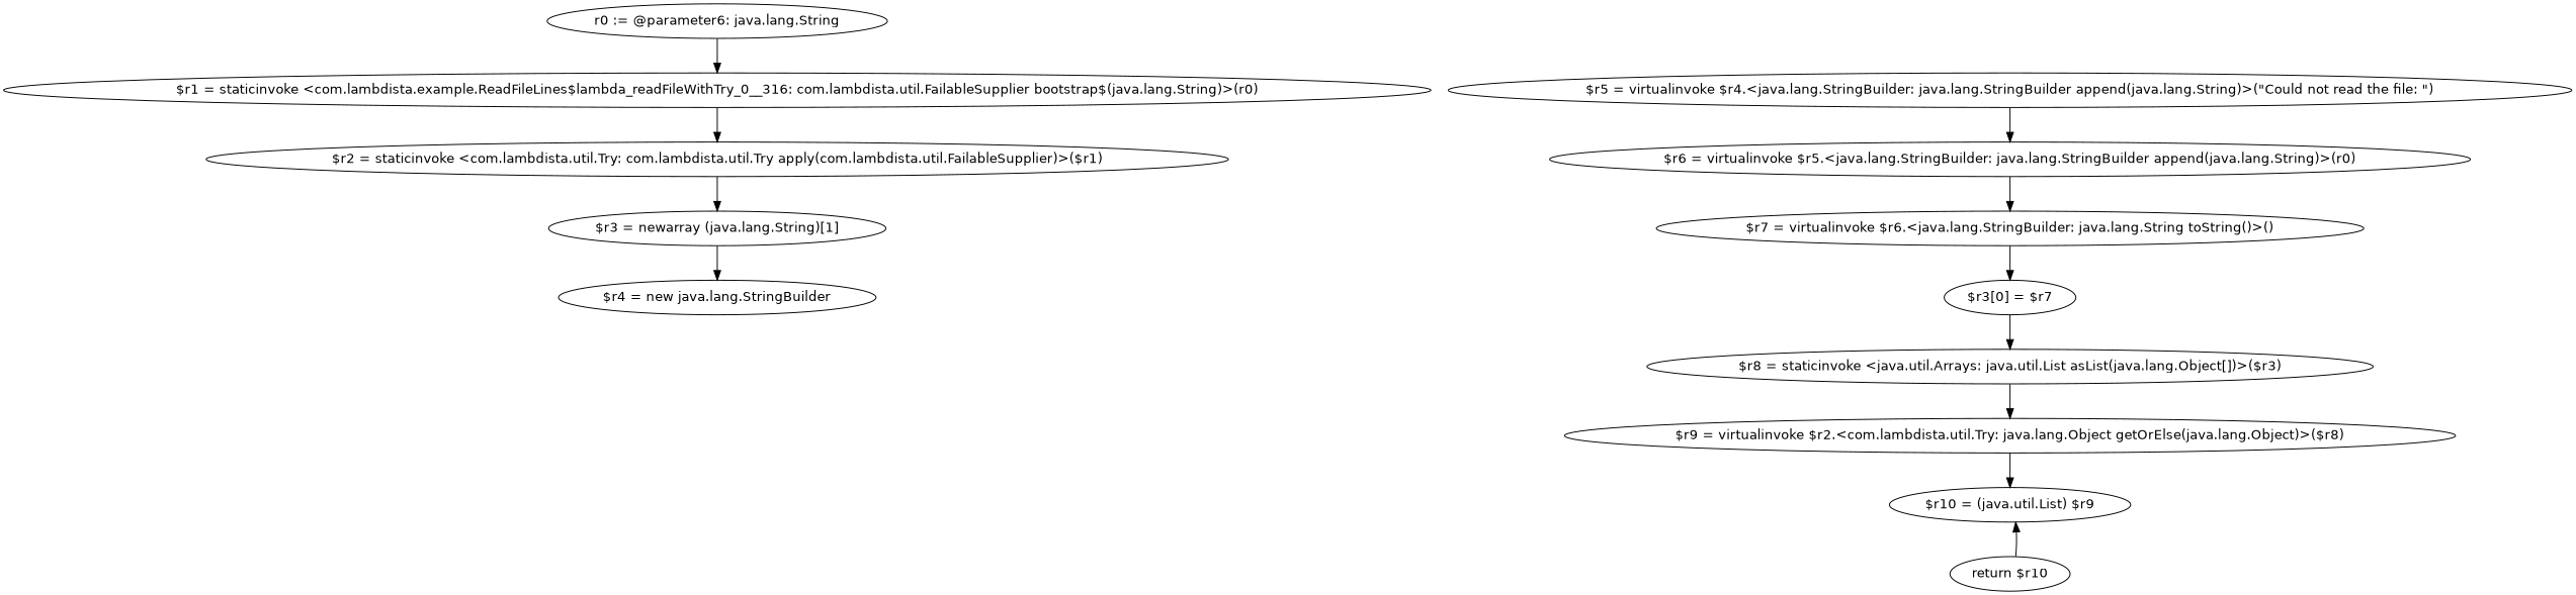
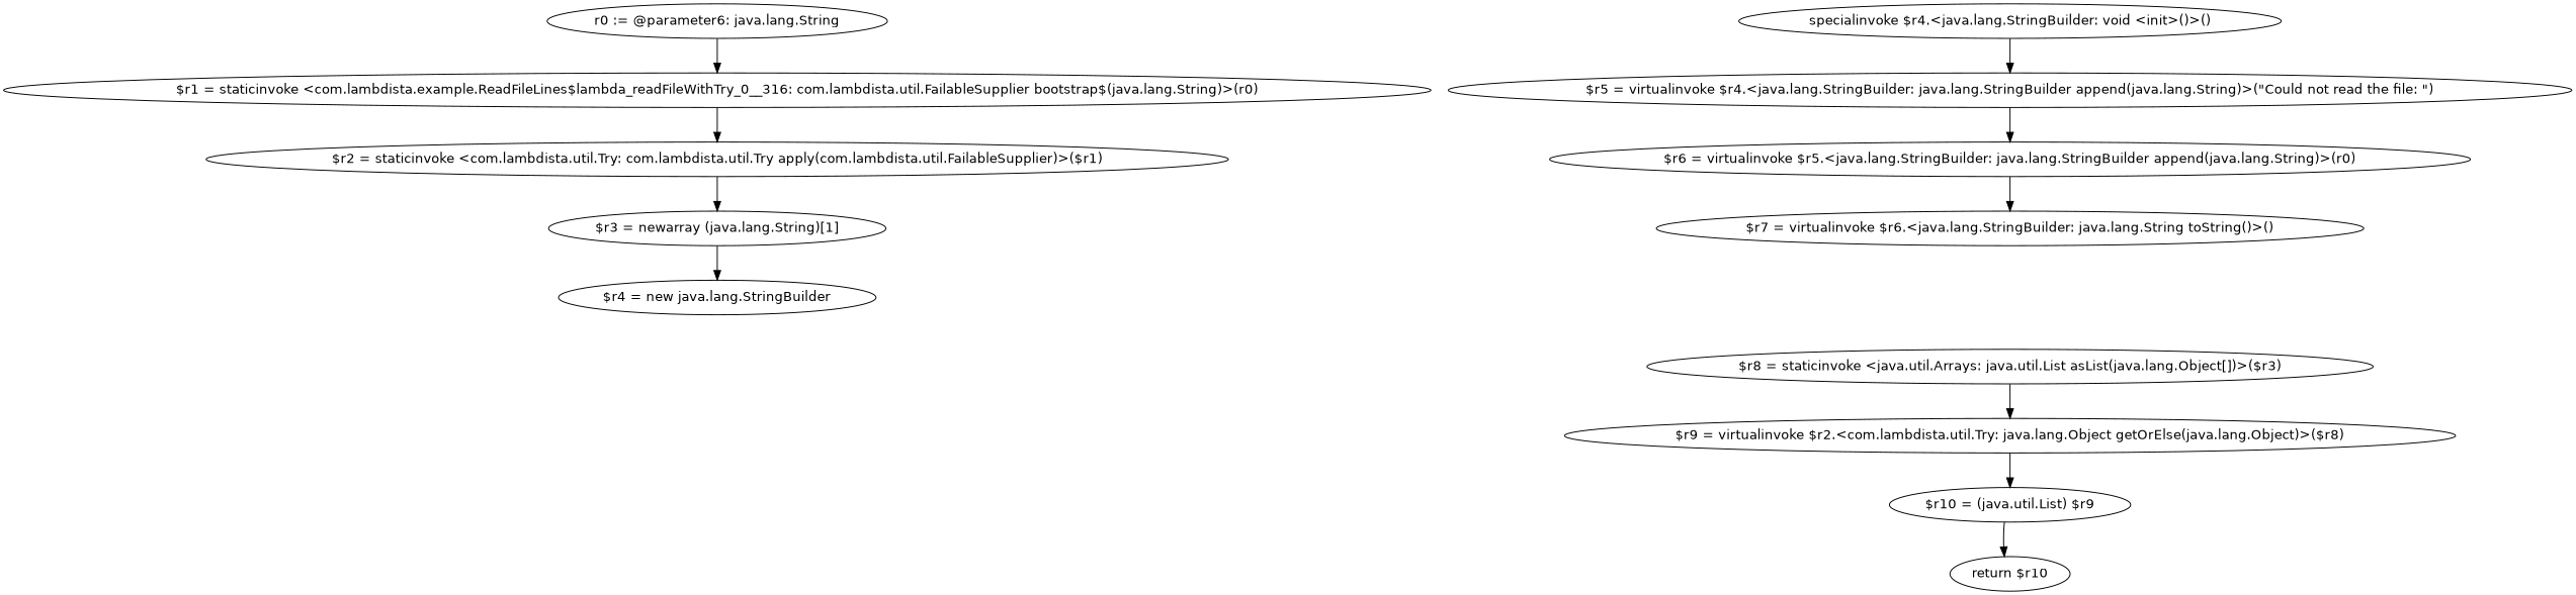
  digraph {
    fontname="DejaVu Sans"
    node [fontname="DejaVu Sans"]
    edge [fontname="DejaVu Sans"]
    n1 [label="r0 := @parameter6: java.lang.String"]
    "$r1 = staticinvoke <com.lambdista.example.ReadFileLines$lambda_readFileWithTry_0__316: com.lambdista.util.FailableSupplier bootstrap$(java.lang.String)>(r0)"
    "$r2 = staticinvoke <com.lambdista.util.Try: com.lambdista.util.Try apply(com.lambdista.util.FailableSupplier)>($r1)"
    "$r3 = newarray (java.lang.String)[1]"
    "$r4 = new java.lang.StringBuilder"
+   "specialinvoke $r4.<java.lang.StringBuilder: void <init>()>()"
    "$r5 = virtualinvoke $r4.<java.lang.StringBuilder: java.lang.StringBuilder append(java.lang.String)>(\"Could not read the file: \")"
    "$r6 = virtualinvoke $r5.<java.lang.StringBuilder: java.lang.StringBuilder append(java.lang.String)>(r0)"
    "$r7 = virtualinvoke $r6.<java.lang.StringBuilder: java.lang.String toString()>()"
-   "$r3[0] = $r7"
    "$r8 = staticinvoke <java.util.Arrays: java.util.List asList(java.lang.Object[])>($r3)"
    "$r9 = virtualinvoke $r2.<com.lambdista.util.Try: java.lang.Object getOrElse(java.lang.Object)>($r8)"
    "$r10 = (java.util.List) $r9"
    "return $r10"
    n1 -> "$r1 = staticinvoke <com.lambdista.example.ReadFileLines$lambda_readFileWithTry_0__316: com.lambdista.util.FailableSupplier bootstrap$(java.lang.String)>(r0)"
    "$r1 = staticinvoke <com.lambdista.example.ReadFileLines$lambda_readFileWithTry_0__316: com.lambdista.util.FailableSupplier bootstrap$(java.lang.String)>(r0)" -> "$r2 = staticinvoke <com.lambdista.util.Try: com.lambdista.util.Try apply(com.lambdista.util.FailableSupplier)>($r1)"
    "$r2 = staticinvoke <com.lambdista.util.Try: com.lambdista.util.Try apply(com.lambdista.util.FailableSupplier)>($r1)" -> "$r3 = newarray (java.lang.String)[1]"
    "$r3 = newarray (java.lang.String)[1]" -> "$r4 = new java.lang.StringBuilder"
+   "specialinvoke $r4.<java.lang.StringBuilder: void <init>()>()" -> "$r5 = virtualinvoke $r4.<java.lang.StringBuilder: java.lang.StringBuilder append(java.lang.String)>(\"Could not read the file: \")"
    "$r5 = virtualinvoke $r4.<java.lang.StringBuilder: java.lang.StringBuilder append(java.lang.String)>(\"Could not read the file: \")" -> "$r6 = virtualinvoke $r5.<java.lang.StringBuilder: java.lang.StringBuilder append(java.lang.String)>(r0)"
    "$r6 = virtualinvoke $r5.<java.lang.StringBuilder: java.lang.StringBuilder append(java.lang.String)>(r0)" -> "$r7 = virtualinvoke $r6.<java.lang.StringBuilder: java.lang.String toString()>()"
-   "$r7 = virtualinvoke $r6.<java.lang.StringBuilder: java.lang.String toString()>()" -> "$r3[0] = $r7"
-   "$r3[0] = $r7" -> "$r8 = staticinvoke <java.util.Arrays: java.util.List asList(java.lang.Object[])>($r3)"
    "$r8 = staticinvoke <java.util.Arrays: java.util.List asList(java.lang.Object[])>($r3)" -> "$r9 = virtualinvoke $r2.<com.lambdista.util.Try: java.lang.Object getOrElse(java.lang.Object)>($r8)"
    "$r9 = virtualinvoke $r2.<com.lambdista.util.Try: java.lang.Object getOrElse(java.lang.Object)>($r8)" -> "$r10 = (java.util.List) $r9"
-   "return $r10" -> "$r10 = (java.util.List) $r9"
+   "$r10 = (java.util.List) $r9" -> "return $r10"
  }
